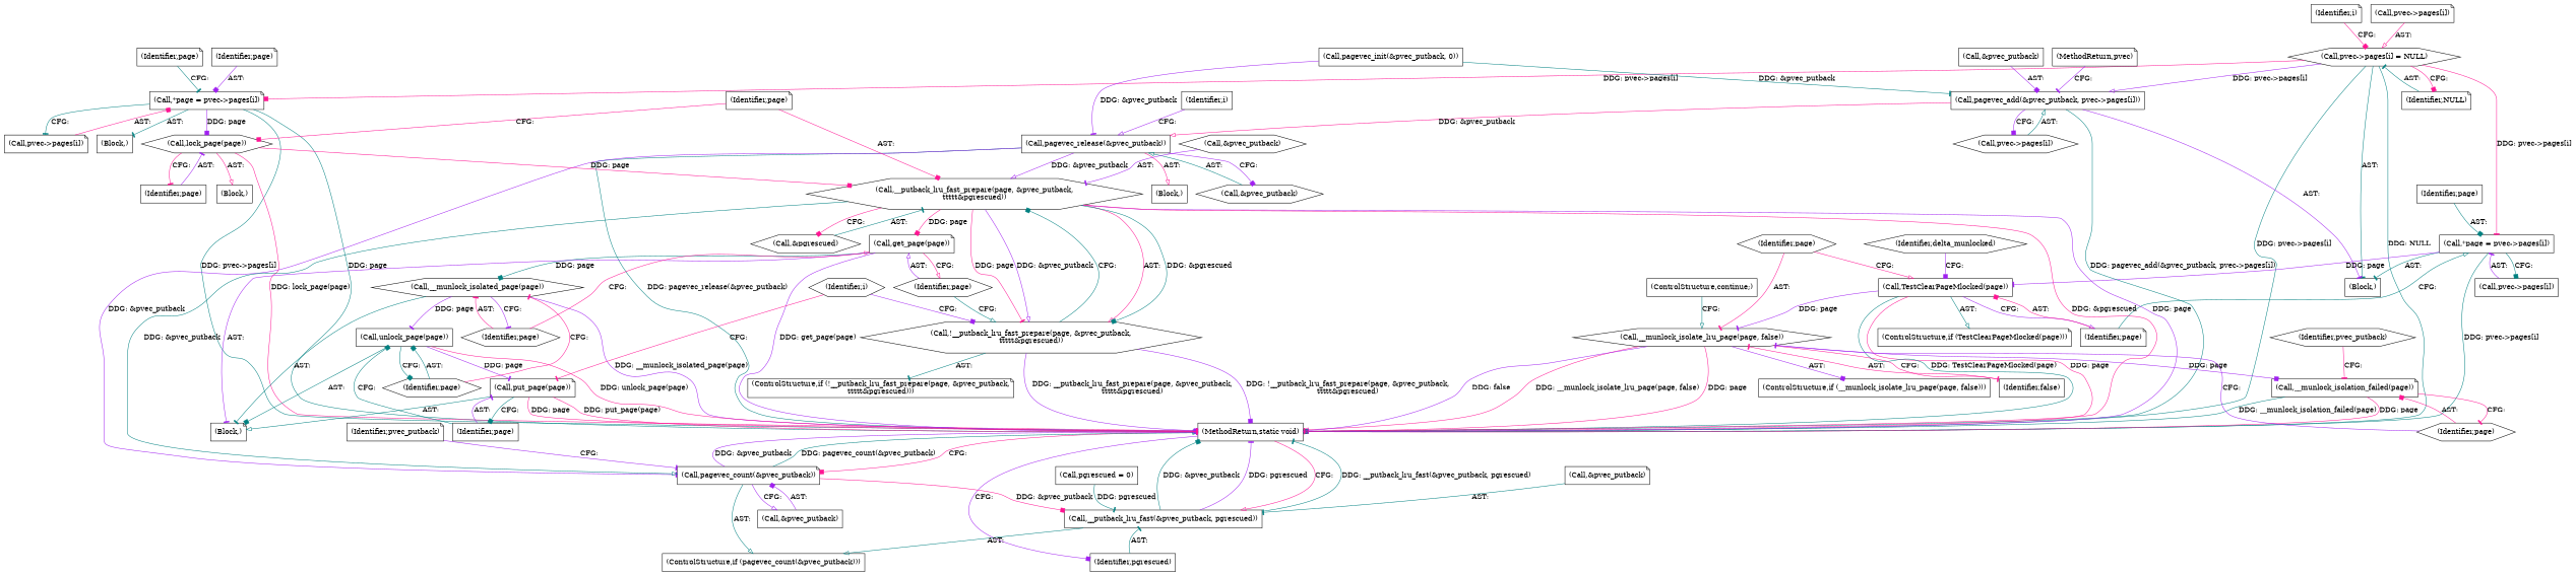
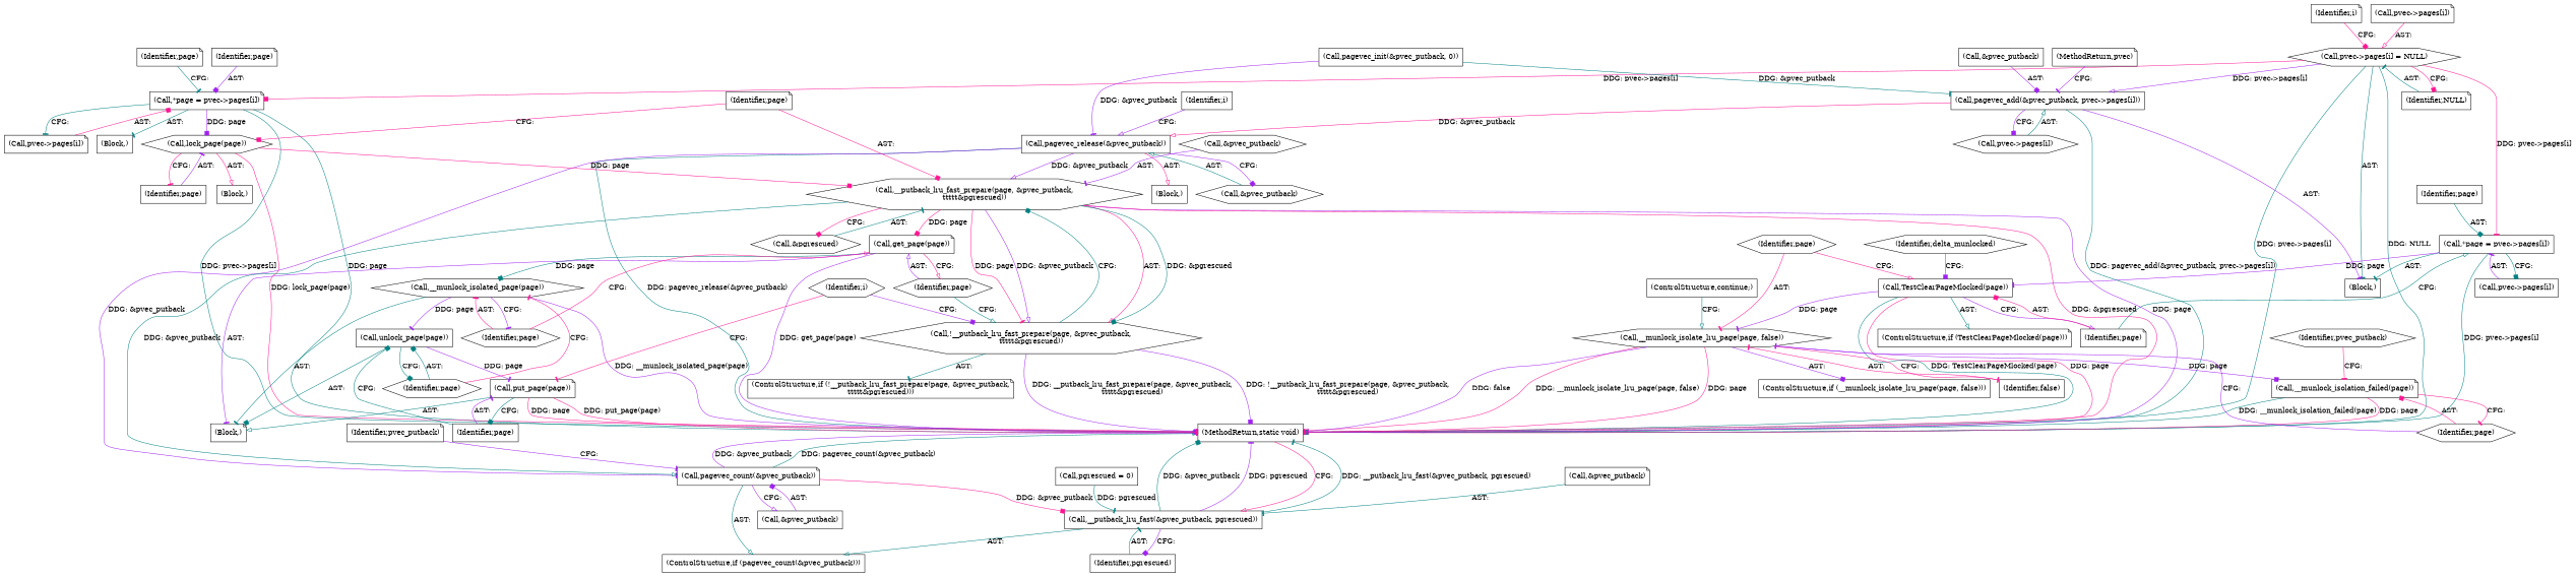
  digraph {
    node [shape=box]
    edge [arrowhead=tee color=teal]
    n1 [label="(Call,pvec->pages[i] = NULL)" shape=hexagon]
    n2 [label="(Call,*page = pvec->pages[i])"]
    n3 [label="(Call,pagevec_add(&pvec_putback, pvec->pages[i]))"]
    n4 [label="(Call,*page = pvec->pages[i])" shape=note]
    n5 [label="(MethodReturn,static void)"]
    n6 [label="(Identifier,NULL)" shape=note]
    n7 [label="(Block,)"]
    n8 [label="(Call,TestClearPageMlocked(page))"]
    n9 [label="(Call,pvec->pages[i])"]
    n10 [label="(Call,pagevec_release(&pvec_putback))"]
    n11 [label="(Call,pvec->pages[i])" shape=hexagon]
    n12 [label="(Call,lock_page(page))" shape=hexagon]
    n13 [label="(Call,pvec->pages[i])" shape=note]
    n14 [label="(Block,)"]
    n15 [label="(Call,pagevec_count(&pvec_putback))" shape=note]
    n16 [label="(Call,__putback_lru_fast(&pvec_putback, pgrescued))"]
    n17 [label="(Call,__munlock_isolate_lru_page(page, false))" shape=hexagon]
    n18 [label="(Identifier,page)" shape=note]
    n19 [label="(ControlStructure,if (TestClearPageMlocked(page)))" shape=note]
    n20 [label="(Call,__munlock_isolation_failed(page))" shape=note]
    n21 [label="(ControlStructure,if (__munlock_isolate_lru_page(page, false)))"]
    n22 [label="(Identifier,false)"]
    n23 [label="(Identifier,page)" shape=hexagon]
    n24 [label="(Call,__putback_lru_fast_prepare(page, &pvec_putback,\n\t\t\t\t\t&pgrescued))" shape=hexagon]
    n25 [label="(Call,&pvec_putback)" shape=hexagon]
    n26 [label="(Block,)"]
    n27 [label="(Call,!__putback_lru_fast_prepare(page, &pvec_putback,\n\t\t\t\t\t&pgrescued))" shape=hexagon]
    n28 [label="(Call,get_page(page))" shape=note]
    n29 [label="(Call,&pgrescued)" shape=hexagon]
    n30 [label="(ControlStructure,if (pagevec_count(&pvec_putback)))"]
    n31 [label="(Call,&pvec_putback)"]
    n32 [label="(ControlStructure,if (!__putback_lru_fast_prepare(page, &pvec_putback,\n\t\t\t\t\t&pgrescued)))" shape=note]
    n33 [label="(Call,__munlock_isolated_page(page))" shape=hexagon]
    n34 [label="(Block,)" shape=note]
    n35 [label="(Identifier,page)" shape=hexagon]
    n36 [label="(Call,unlock_page(page))"]
    n37 [label="(Identifier,page)" shape=hexagon]
    n38 [label="(Call,put_page(page))" shape=note]
    n39 [label="(Identifier,page)" shape=hexagon]
    n40 [label="(Identifier,page)"]
    n41 [label="(Identifier,pgrescued)"]
    n42 [label="(Identifier,page)"]
    n43 [label="(Block,)"]
    n44 [label="(Identifier,page)" shape=note]
    n45 [label="(Call,pagevec_init(&pvec_putback, 0))"]
    n46 [label="(Identifier,page)" shape=note]
    n47 [label="(Identifier,delta_munlocked)" shape=hexagon]
    n48 [label="(Identifier,page)" shape=hexagon]
    n49 [label="(ControlStructure,continue;)"]
    n50 [label="(Identifier,pvec_putback)" shape=hexagon]
    n51 [label="(Identifier,i)" shape=hexagon]
    n52 [label="(Call,&pvec_putback)"]
    n53 [label="(Identifier,i)" shape=note]
    n54 [label="(Call,&pvec_putback)" shape=note]
    n55 [label="(Identifier,pvec_putback)" shape=note]
    n56 [label="(Call,pgrescued = 0)"]
    n57 [label="(MethodReturn,pvec)" shape=note]
    n58 [label="(Call,&pvec_putback)" shape=hexagon]
    n59 [label="(Call,pvec->pages[i])" shape=note]
    n60 [label="(Identifier,i)"]
    n61 [label="(Identifier,page)"]
    n62 [label="(Identifier,page)" shape=note]
    n1 -> n2 [color=deeppink label="DDG: pvec->pages[i]"]
    n1 -> n3 [arrowhead=onormal color=purple label="DDG: pvec->pages[i]"]
    n1 -> n4 [arrowhead=box color=deeppink label="DDG: pvec->pages[i]"]
    n1 -> n5 [arrowhead=onormal label="DDG: pvec->pages[i]"]
    n1 -> n5 [arrowhead=onormal label="DDG: NULL"]
    n1 -> n6 [arrowhead=box color=deeppink label="CFG: "]
    n1 -> n7 [label="AST: "]
    n2 -> n5 [arrowhead=box label="DDG: pvec->pages[i]"]
    n2 -> n7 [label="AST: "]
    n2 -> n8 [color=purple label="DDG: page"]
    n2 -> n9 [arrowhead=box label="CFG: "]
    n3 -> n5 [label="DDG: pagevec_add(&pvec_putback, pvec->pages[i])"]
    n3 -> n7 [color=purple label="AST: "]
    n3 -> n10 [arrowhead=onormal color=deeppink label="DDG: &pvec_putback"]
    n3 -> n11 [arrowhead=box color=purple label="CFG: "]
    n4 -> n5 [label="DDG: pvec->pages[i]"]
    n4 -> n5 [arrowhead=onormal label="DDG: page"]
    n4 -> n12 [arrowhead=box color=purple label="DDG: page"]
    n4 -> n13 [label="CFG: "]
    n4 -> n14 [label="AST: "]
-   n5 -> n15 [arrowhead=box color=deeppink label="CFG: "]
    n5 -> n16 [arrowhead=onormal color=deeppink label="CFG: "]
    n6 -> n1 [label="AST: "]
    n8 -> n5 [color=deeppink label="DDG: page"]
    n8 -> n5 [arrowhead=onormal label="DDG: TestClearPageMlocked(page)"]
    n8 -> n17 [color=purple label="DDG: page"]
    n8 -> n18 [arrowhead=onormal color=purple label="CFG: "]
    n8 -> n19 [arrowhead=onormal label="AST: "]
    n9 -> n2 [color=purple label="AST: "]
    n10 -> n5 [arrowhead=box label="DDG: pagevec_release(&pvec_putback)"]
    n10 -> n15 [color=purple label="DDG: &pvec_putback"]
    n10 -> n24 [arrowhead=onormal color=purple label="DDG: &pvec_putback"]
    n10 -> n25 [arrowhead=box color=purple label="CFG: "]
    n10 -> n26 [arrowhead=onormal color=deeppink label="AST: "]
    n11 -> n3 [arrowhead=onormal label="AST: "]
    n12 -> n5 [color=deeppink label="DDG: lock_page(page)"]
    n12 -> n24 [arrowhead=box color=deeppink label="DDG: page"]
    n12 -> n42 [color=deeppink label="CFG: "]
    n12 -> n43 [arrowhead=onormal color=deeppink label="AST: "]
    n13 -> n4 [arrowhead=box color=deeppink label="AST: "]
    n15 -> n5 [color=purple label="DDG: &pvec_putback"]
    n15 -> n5 [arrowhead=onormal label="DDG: pagevec_count(&pvec_putback)"]
    n15 -> n16 [arrowhead=box color=deeppink label="DDG: &pvec_putback"]
    n15 -> n30 [arrowhead=onormal label="AST: "]
    n15 -> n31 [arrowhead=onormal color=purple label="CFG: "]
    n16 -> n5 [label="DDG: __putback_lru_fast(&pvec_putback, pgrescued)"]
    n16 -> n5 [arrowhead=box label="DDG: &pvec_putback"]
    n16 -> n5 [color=purple label="DDG: pgrescued"]
    n16 -> n30 [arrowhead=onormal label="AST: "]
-   n5 -> n41 [arrowhead=box color=purple label="CFG: "]
+   n16 -> n41 [arrowhead=box color=purple label="CFG: "]
    n17 -> n5 [arrowhead=onormal color=deeppink label="DDG: __munlock_isolate_lru_page(page, false)"]
    n17 -> n5 [color=deeppink label="DDG: page"]
    n17 -> n5 [arrowhead=onormal color=purple label="DDG: false"]
    n17 -> n20 [arrowhead=box color=purple label="DDG: page"]
    n17 -> n21 [arrowhead=box color=purple label="AST: "]
    n17 -> n22 [color=deeppink label="CFG: "]
    n18 -> n2 [arrowhead=onormal label="CFG: "]
    n18 -> n8 [arrowhead=box color=deeppink label="AST: "]
    n20 -> n5 [arrowhead=box label="DDG: __munlock_isolation_failed(page)"]
    n20 -> n5 [arrowhead=onormal color=deeppink label="DDG: page"]
    n20 -> n23 [color=deeppink label="CFG: "]
    n22 -> n17 [color=deeppink label="AST: "]
    n23 -> n17 [color=purple label="CFG: "]
    n23 -> n20 [arrowhead=box color=deeppink label="AST: "]
    n24 -> n5 [arrowhead=onormal color=purple label="DDG: page"]
    n24 -> n5 [color=deeppink label="DDG: &pgrescued"]
    n24 -> n15 [arrowhead=onormal label="DDG: &pvec_putback"]
    n24 -> n27 [arrowhead=onormal color=deeppink label="AST: "]
    n24 -> n27 [color=deeppink label="DDG: page"]
    n24 -> n27 [arrowhead=onormal color=purple label="DDG: &pvec_putback"]
    n24 -> n27 [arrowhead=box label="DDG: &pgrescued"]
    n24 -> n28 [arrowhead=box color=deeppink label="DDG: page"]
    n24 -> n29 [arrowhead=box color=deeppink label="CFG: "]
    n25 -> n10 [arrowhead=onormal label="AST: "]
    n27 -> n5 [arrowhead=box color=purple label="DDG: !__putback_lru_fast_prepare(page, &pvec_putback,\n\t\t\t\t\t&pgrescued)"]
    n27 -> n5 [arrowhead=box color=purple label="DDG: __putback_lru_fast_prepare(page, &pvec_putback,\n\t\t\t\t\t&pgrescued)"]
    n27 -> n24 [arrowhead=box label="CFG: "]
    n27 -> n32 [label="AST: "]
    n28 -> n5 [color=purple label="DDG: get_page(page)"]
    n28 -> n33 [arrowhead=box label="DDG: page"]
    n28 -> n34 [color=purple label="AST: "]
    n28 -> n35 [arrowhead=onormal color=deeppink label="CFG: "]
    n29 -> n24 [label="AST: "]
    n31 -> n15 [arrowhead=box color=purple label="AST: "]
    n33 -> n5 [arrowhead=box color=purple label="DDG: __munlock_isolated_page(page)"]
    n33 -> n34 [label="AST: "]
    n33 -> n36 [color=purple label="DDG: page"]
    n33 -> n37 [color=purple label="CFG: "]
    n35 -> n27 [arrowhead=onormal label="CFG: "]
    n35 -> n28 [arrowhead=onormal color=purple label="AST: "]
-   n36 -> n5 [color=deeppink label="DDG: unlock_page(page)"]
    n36 -> n34 [arrowhead=box label="AST: "]
    n36 -> n38 [color=purple label="DDG: page"]
    n36 -> n39 [arrowhead=box label="CFG: "]
    n37 -> n28 [arrowhead=onormal color=deeppink label="CFG: "]
    n37 -> n33 [color=deeppink label="AST: "]
    n38 -> n5 [color=deeppink label="DDG: put_page(page)"]
    n38 -> n5 [color=deeppink label="DDG: page"]
    n38 -> n34 [arrowhead=onormal label="AST: "]
    n38 -> n40 [arrowhead=box label="CFG: "]
    n39 -> n33 [color=deeppink label="CFG: "]
    n39 -> n36 [arrowhead=box label="AST: "]
    n40 -> n36 [arrowhead=box label="CFG: "]
    n40 -> n38 [color=purple label="AST: "]
    n41 -> n16 [label="AST: "]
    n42 -> n12 [color=purple label="AST: "]
    n44 -> n4 [label="CFG: "]
    n45 -> n3 [label="DDG: &pvec_putback"]
    n45 -> n10 [color=purple label="DDG: &pvec_putback"]
    n46 -> n4 [arrowhead=box color=purple label="AST: "]
    n47 -> n8 [arrowhead=box color=purple label="CFG: "]
    n48 -> n8 [arrowhead=onormal color=deeppink label="CFG: "]
    n48 -> n17 [color=deeppink label="AST: "]
    n49 -> n17 [arrowhead=onormal label="CFG: "]
    n50 -> n20 [color=deeppink label="CFG: "]
    n51 -> n27 [arrowhead=box color=purple label="CFG: "]
    n51 -> n38 [color=deeppink label="CFG: "]
    n52 -> n3 [arrowhead=box color=purple label="AST: "]
    n53 -> n1 [arrowhead=box color=deeppink label="CFG: "]
    n54 -> n16 [label="AST: "]
    n55 -> n15 [color=purple label="CFG: "]
    n56 -> n16 [label="DDG: pgrescued"]
    n57 -> n3 [color=purple label="CFG: "]
    n58 -> n24 [color=purple label="AST: "]
    n59 -> n1 [arrowhead=onormal color=deeppink label="AST: "]
    n60 -> n10 [arrowhead=onormal color=purple label="CFG: "]
    n61 -> n2 [arrowhead=box label="AST: "]
    n62 -> n12 [arrowhead=box color=deeppink label="CFG: "]
    n62 -> n24 [arrowhead=box color=deeppink label="AST: "]
  }
